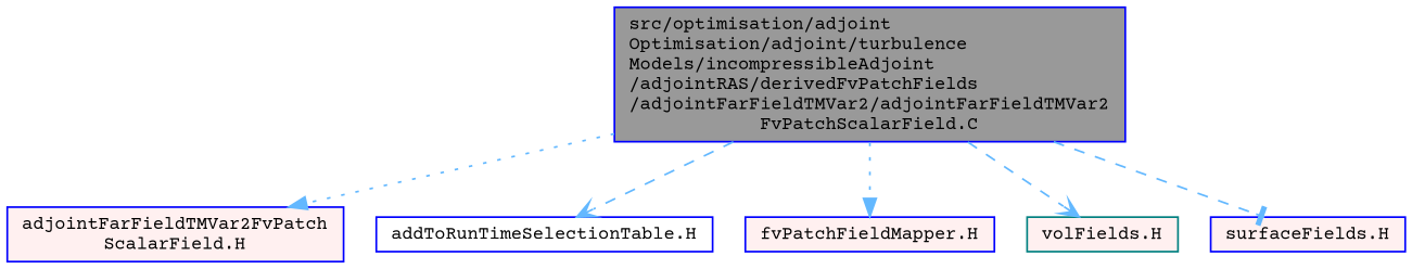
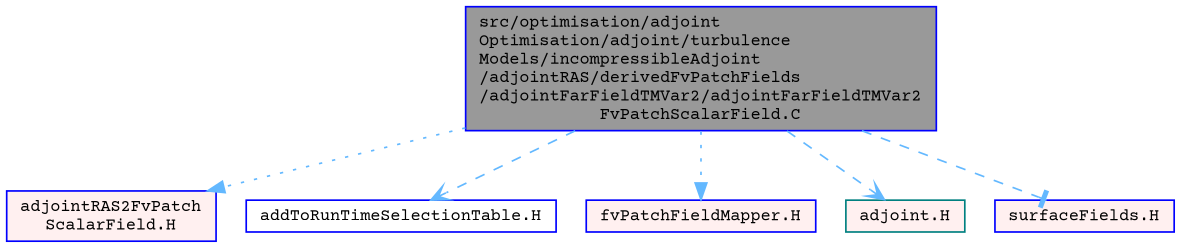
  digraph {
    fontname="Courier Prime"
    node [color=blue fillcolor="#FFF0F0" fontname="Courier Prime" fontsize=10 shape=box style=filled]
    edge [arrowhead=normal color=steelblue1 fontname="Courier Prime" fontsize=10 labelfontname=Helvetica labelfontsize=10 style=dashed]
    n1 [fillcolor=grey60 fontcolor=black height=0.2 label="src/optimisation/adjoint\lOptimisation/adjoint/turbulence\lModels/incompressibleAdjoint\l/adjointRAS/derivedFvPatchFields\l/adjointFarFieldTMVar2/adjointFarFieldTMVar2\lFvPatchScalarField.C" width=0.4]
-   n2 [height=0.2 label="adjointFarFieldTMVar2FvPatch\lScalarField.H" width=0.4]
+   n2 [height=0.2 label="adjointRAS2FvPatch\lScalarField.H" width=0.4]
    n3 [fillcolor=white height=0.2 label="addToRunTimeSelectionTable.H" width=0.4]
    n4 [height=0.2 label="fvPatchFieldMapper.H" width=0.4]
-   n5 [color=teal height=0.2 label="volFields.H" width=0.4]
+   n5 [color=teal height=0.2 label="adjoint.H" width=0.4]
    n6 [height=0.2 label="surfaceFields.H" width=0.4]
    n1 -> n2 [style=dotted]
    n1 -> n3 [arrowhead=vee]
    n1 -> n4 [style=dotted]
    n1 -> n5 [arrowhead=vee]
    n1 -> n6 [arrowhead=tee]
  }
